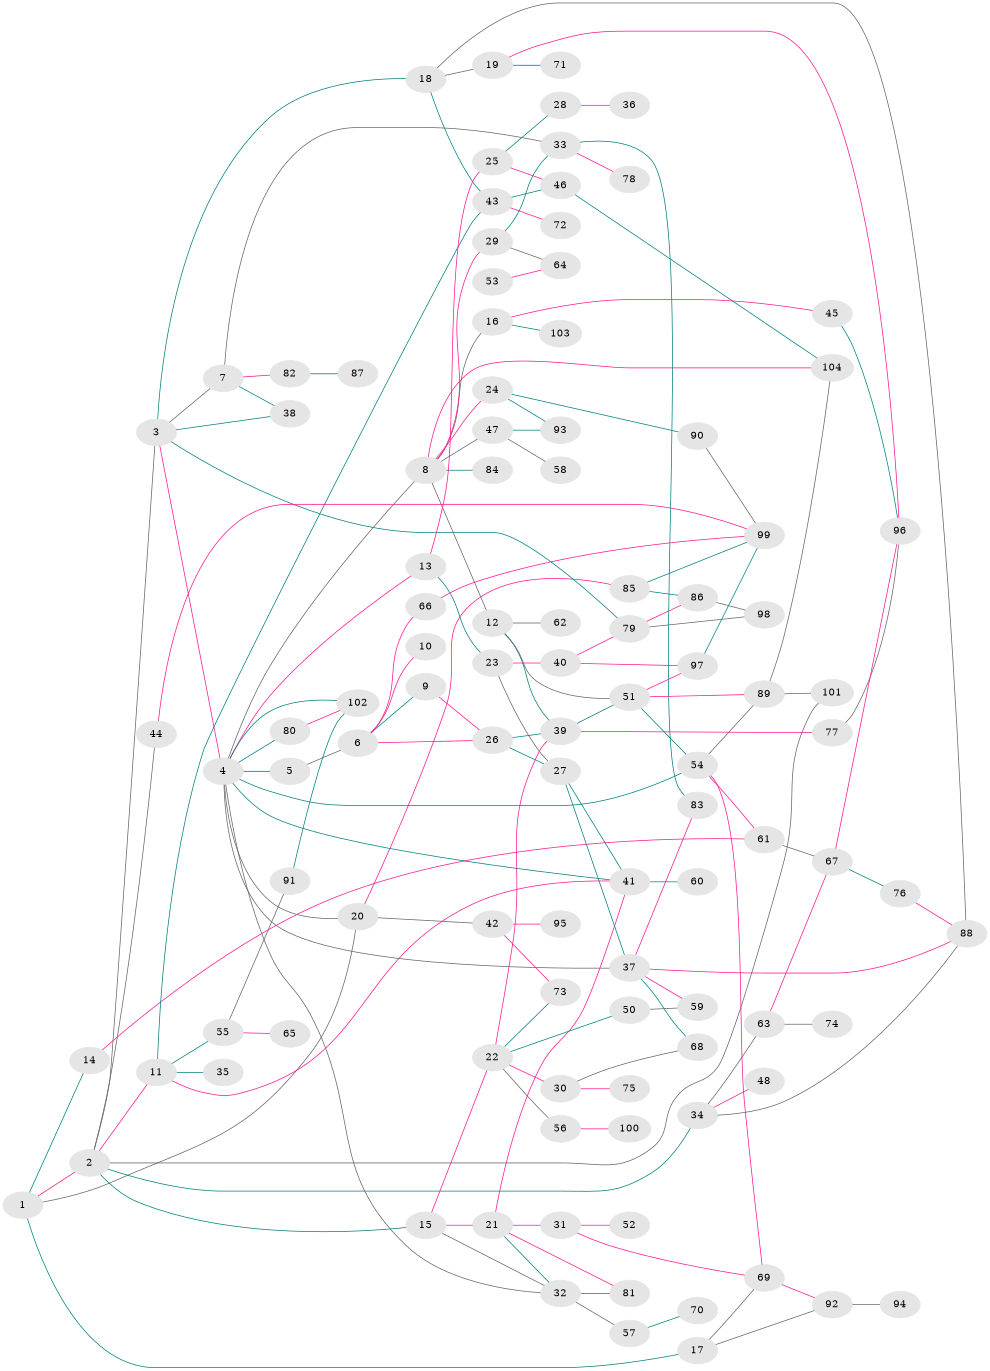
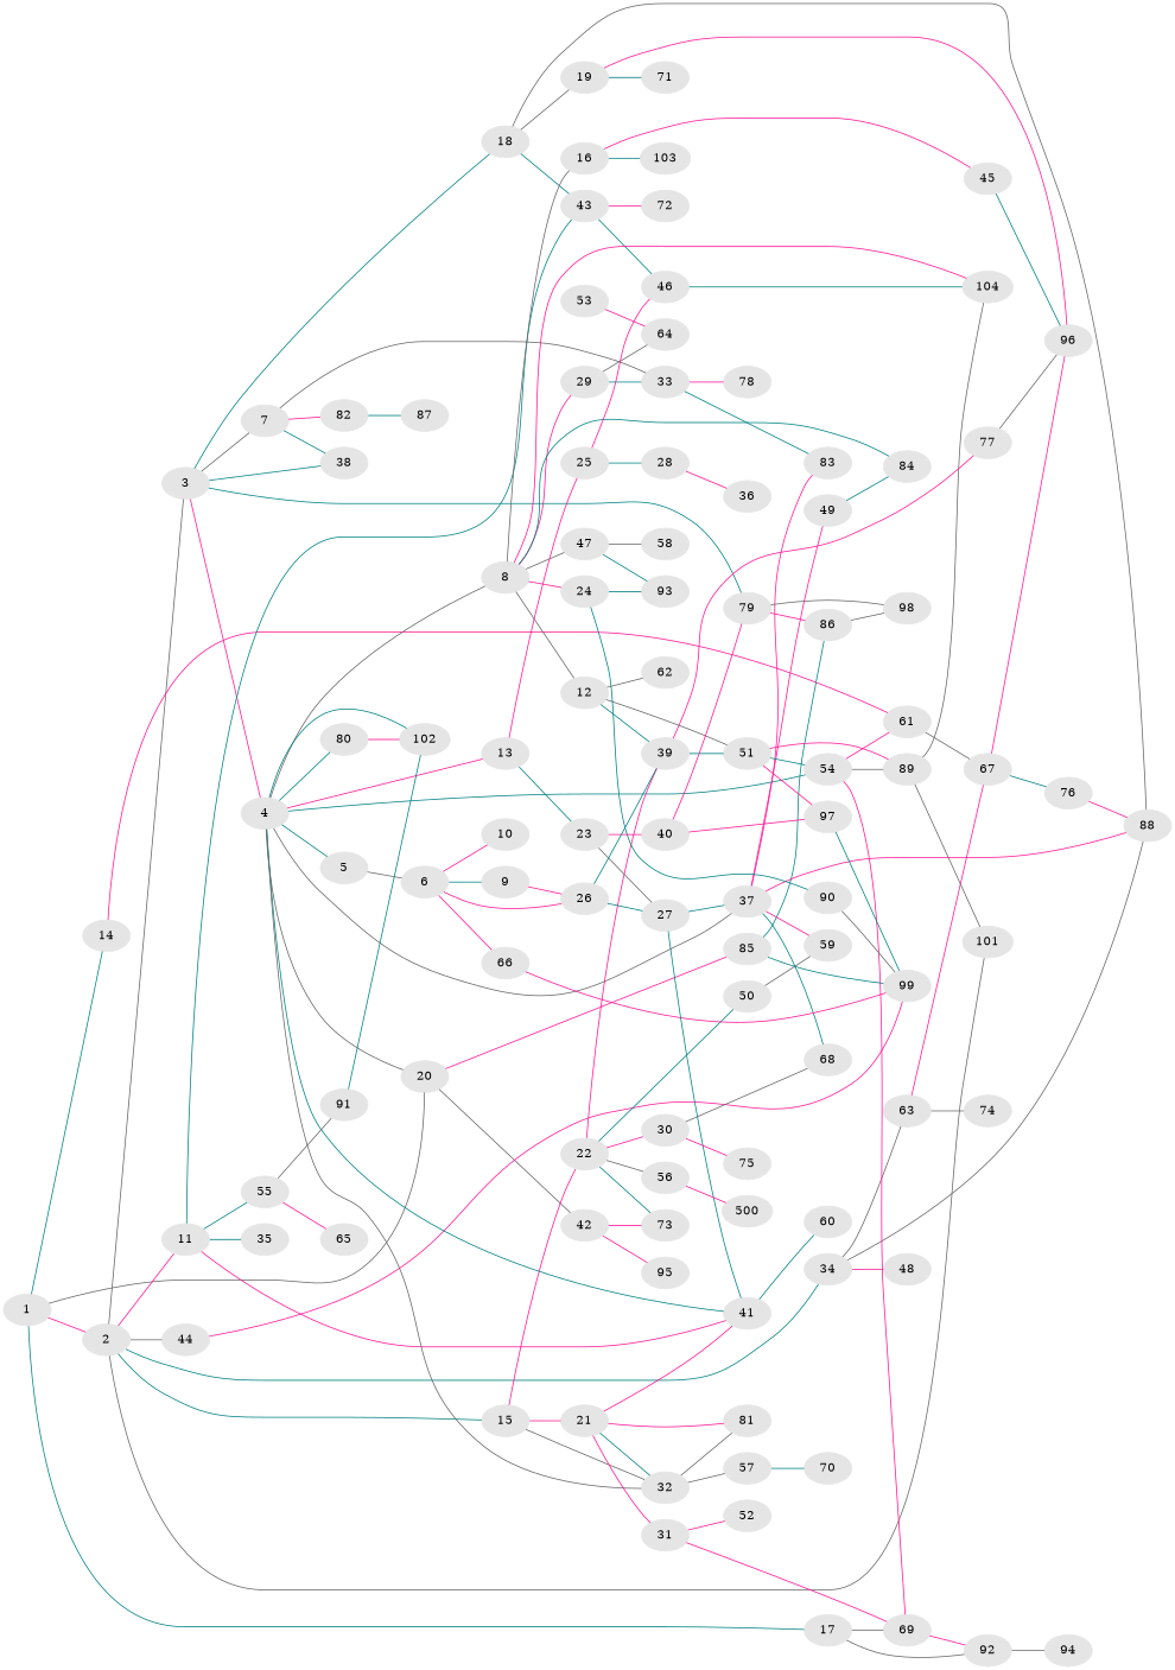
  graph {
    rankdir=LR
    node [color=gray90 style=filled]
    edge [color=deeppink]
    1
    2
    14
    17
    20
    3
    11
    15
    34
    44
    101
    61
    69
    92
    42
    85
    4
    7
    18
    38
    79
    41
    35
    43
    55
    32
    21
    22
    88
    48
    63
    99
    5
    8
    13
    37
    54
    80
    102
    33
    82
    19
    98
    86
    6
    12
    16
    24
    29
    47
    84
    104
    23
    25
    81
    57
    68
    83
+   49
    59
    60
    89
    9
    10
    26
    66
    39
    27
    78
    87
    51
    62
    45
    103
    90
    93
    64
    58
    46
    72
    65
    91
    77
    97
    40
    28
    67
    31
    30
    50
    56
    73
    96
    94
    71
    95
    52
    75
-   100
+   100 [label=500]
    36
    70
    74
    53
    76
    1 -- 2
    1 -- 14 [color=teal]
    1 -- 17 [color=teal]
    1 -- 20 [color=gray40]
    2 -- 3 [color=gray40]
    2 -- 11
    2 -- 15 [color=teal]
    2 -- 34 [color=teal]
    2 -- 44 [color=gray40]
    2 -- 101 [color=gray40]
    14 -- 61
    17 -- 69 [color=gray40]
    17 -- 92 [color=gray40]
    20 -- 42 [color=gray40]
    20 -- 85
    3 -- 4
    3 -- 7 [color=gray40]
    3 -- 18 [color=teal]
    3 -- 38 [color=teal]
    3 -- 79 [color=teal]
    11 -- 41
    11 -- 35 [color=teal]
    11 -- 43 [color=teal]
    11 -- 55 [color=teal]
    15 -- 32 [color=gray40]
    15 -- 21
    15 -- 22
    34 -- 88 [color=gray40]
    34 -- 48
    34 -- 63 [color=gray40]
    44 -- 99
    61 -- 67 [color=gray40]
    69 -- 92
    92 -- 94 [color=gray40]
    42 -- 73
    42 -- 95
    85 -- 99 [color=teal]
    85 -- 86 [color=teal]
    4 -- 20 [color=gray40]
    4 -- 41 [color=teal]
    4 -- 32 [color=gray40]
    4 -- 5 [color=teal]
    4 -- 8 [color=gray40]
    4 -- 13
    4 -- 37 [color=gray40]
    4 -- 54 [color=teal]
    4 -- 80 [color=teal]
    4 -- 102 [color=teal]
    7 -- 38 [color=teal]
    7 -- 33 [color=gray40]
    7 -- 82
    18 -- 43 [color=teal]
    18 -- 88 [color=gray40]
    18 -- 19 [color=gray40]
    79 -- 98 [color=gray40]
    79 -- 86
    41 -- 60 [color=teal]
    43 -- 46 [color=teal]
    43 -- 72
    55 -- 65
    55 -- 91 [color=gray40]
    32 -- 81 [color=gray40]
    32 -- 57 [color=gray40]
    21 -- 41
    21 -- 32 [color=teal]
    21 -- 81
    21 -- 31
    22 -- 39
    22 -- 30
    22 -- 50 [color=teal]
    22 -- 56 [color=gray40]
    22 -- 73 [color=teal]
    63 -- 67
    63 -- 74 [color=gray40]
    5 -- 6 [color=gray40]
    8 -- 12 [color=gray40]
    8 -- 16 [color=gray40]
    8 -- 24
    8 -- 29
    8 -- 47 [color=gray40]
    8 -- 84 [color=teal]
    8 -- 104
    13 -- 23 [color=teal]
    13 -- 25
    37 -- 88
    37 -- 68 [color=teal]
    37 -- 83
+   37 -- 49
    37 -- 59
    54 -- 61
    54 -- 69
    54 -- 89 [color=gray40]
    80 -- 102
    33 -- 83 [color=teal]
    33 -- 78
    82 -- 87 [color=teal]
    19 -- 96
    19 -- 71 [color=teal]
    86 -- 98 [color=gray40]
    6 -- 9 [color=teal]
    6 -- 10
    6 -- 26
    6 -- 66
    12 -- 39 [color=teal]
    12 -- 51 [color=gray40]
    12 -- 62 [color=gray40]
    16 -- 45
    16 -- 103 [color=teal]
    24 -- 90 [color=teal]
    24 -- 93 [color=teal]
    29 -- 33 [color=teal]
    29 -- 64 [color=gray40]
    47 -- 93 [color=teal]
    47 -- 58 [color=gray40]
    23 -- 27 [color=gray40]
    23 -- 40
    25 -- 46
    25 -- 28 [color=teal]
    57 -- 70 [color=teal]
+   49 -- 84 [color=teal]
    89 -- 101 [color=gray40]
    89 -- 104 [color=gray40]
    9 -- 26
    26 -- 39 [color=teal]
    26 -- 27 [color=teal]
    66 -- 99
    39 -- 51 [color=teal]
    39 -- 77
    27 -- 41 [color=teal]
    27 -- 37 [color=teal]
    51 -- 54 [color=teal]
    51 -- 89
    51 -- 97
    45 -- 96 [color=teal]
    90 -- 99 [color=gray40]
    46 -- 104 [color=teal]
    91 -- 102 [color=teal]
    77 -- 96 [color=gray40]
    97 -- 99 [color=teal]
    40 -- 79
    40 -- 97
    28 -- 36
    67 -- 96
    67 -- 76 [color=teal]
    31 -- 69
    31 -- 52
    30 -- 68 [color=gray40]
    30 -- 75
    50 -- 59 [color=gray40]
    56 -- 100
    53 -- 64
    76 -- 88
  }
